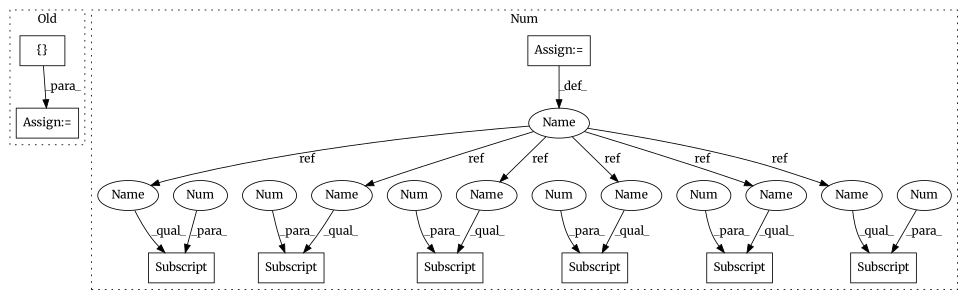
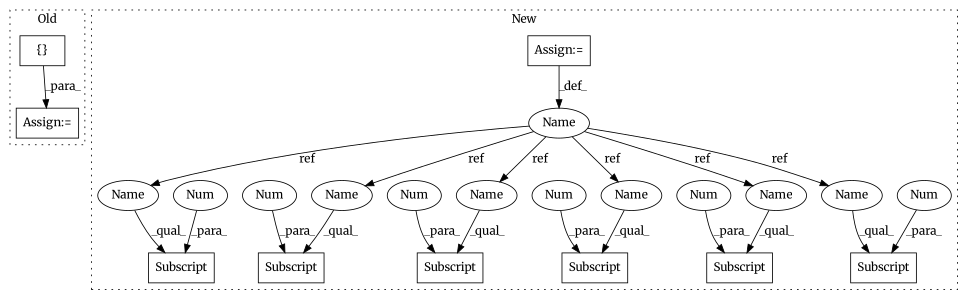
  digraph {
    fontname=Merriweather
    node [a=87 l=18 shape=ellipse fontname=Merriweather]
    edge [fontname=Merriweather]
    n1 [a=95 l="14,10" label="{}" s="1205,1307" shape=box]
    n2 [a=68 l=3 label="Assign:=" s=1464 shape=box]
    n3 [a=63 l="21,0" label=Subscript s="1945,0" shape=box]
    n4 [a=76 l=1 label=Num s=1964]
    n5 [label=Name s=579]
    n6 [a=63 l="21,0" label=Subscript s="1704,0" shape=box]
    n7 [a=76 l=1 label=Num s=1723]
    n8 [a=68 l=3 label="Assign:=" s=597 shape=box]
    n9 [a=63 l="21,0" label=Subscript s="1472,0" shape=box]
    n10 [a=76 l=1 label=Num s=1491]
    n11 [a=63 l="21,0" label=Subscript s="1495,0" shape=box]
    n12 [a=76 l=1 label=Num s=1514]
    n13 [a=63 l="21,0" label=Subscript s="1395,0" shape=box]
    n14 [a=76 l=1 label=Num s=1414]
    n15 [a=63 l="21,0" label=Subscript s="1545,0" shape=box]
    n16 [a=76 l=1 label=Num s=1564]
    n17 [label=Name s=1545]
    n18 [label=Name s=1495]
    n19 [label=Name s=1472]
    n20 [label=Name s=1395]
    n21 [label=Name s=1704]
    n22 [label=Name s=1945]
    subgraph cluster_1 {
      label=Old
      style=dotted
      n1
      n2
    }
    subgraph cluster_2 {
-     label=Num
+     label=New
      style=dotted
      n3
      n4
      n5
      n6
      n7
      n8
      n9
      n10
      n11
      n12
      n13
      n14
      n15
      n16
      n17
      n18
      n19
      n20
      n21
      n22
    }
    n1 -> n2 [label=_para_]
    n4 -> n3 [label=_para_]
    n5 -> n17 [label=_ref_]
    n5 -> n18 [label=_ref_]
    n5 -> n19 [label=_ref_]
    n5 -> n20 [label=_ref_]
    n5 -> n21 [label=_ref_]
    n5 -> n22 [label=_ref_]
    n7 -> n6 [label=_para_]
    n8 -> n5 [label=_def_]
    n10 -> n9 [label=_para_]
    n12 -> n11 [label=_para_]
    n14 -> n13 [label=_para_]
    n16 -> n15 [label=_para_]
    n17 -> n15 [label=_qual_]
    n18 -> n11 [label=_qual_]
    n19 -> n9 [label=_qual_]
    n20 -> n13 [label=_qual_]
    n21 -> n6 [label=_qual_]
    n22 -> n3 [label=_qual_]
  }
